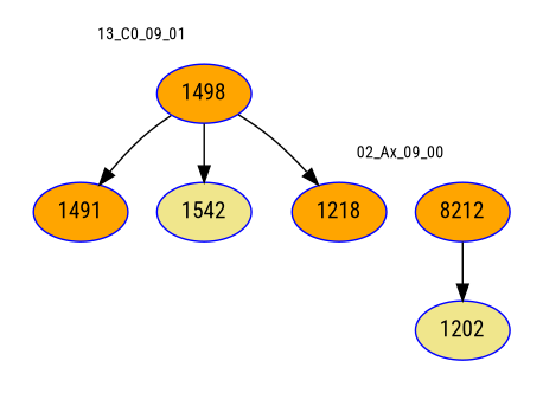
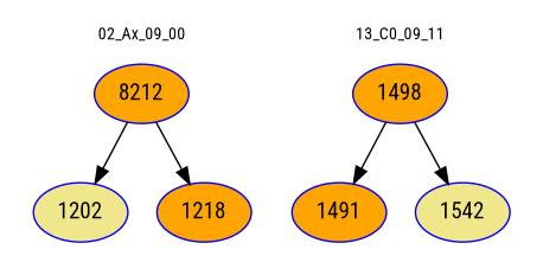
  digraph {
    fontname="Roboto Condensed"
    node [color=blue fillcolor=orange fontname="Roboto Condensed" style=filled]
    edge [color=black fontname="Roboto Condensed"]
    n1 [label=8212]
    n2 [fillcolor=khaki label=1202]
    n3 [label=1218]
    n4 [label=1498]
    n5 [label=1491]
    n6 [fillcolor=khaki label=1542]
    subgraph cluster_1 {
      color=white
      fontsize=10
      label="02_Ax_09_00"
      n1
      n2
      n3
    }
    subgraph cluster_2 {
      color=white
      fontsize=10
-     label="13_C0_09_01"
+     label="13_C0_09_11"
      n4
      n5
      n6
    }
    n1 -> n2
-   n4 -> n3
+   n1 -> n3
    n4 -> n5
    n4 -> n6
  }
